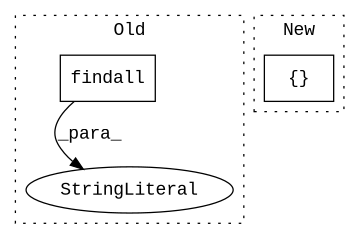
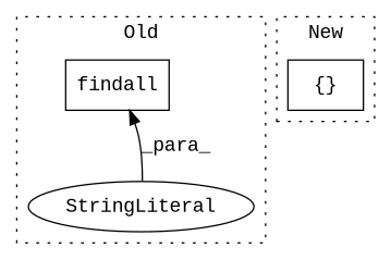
  digraph {
    fontname="Liberation Mono"
    node [shape=box fontname="Liberation Mono"]
    n1 [a=32 l="8,1" label=findall s="23675,23691"]
    n2 [a=45 l=8 label=StringLiteral s=23683 shape=ellipse]
    n3 [a=4 l=2 label="{}" s=24091]
    subgraph cluster_1 {
      label=Old
      style=dotted
      n1
      n2
    }
    subgraph cluster_2 {
      label=New
      style=dotted
      n3
    }
-   n1 -> n2 [label=_para_ fontname="Liberation Mono"]
+   n2 -> n1 [label=_para_ fontname="Liberation Mono"]
  }
